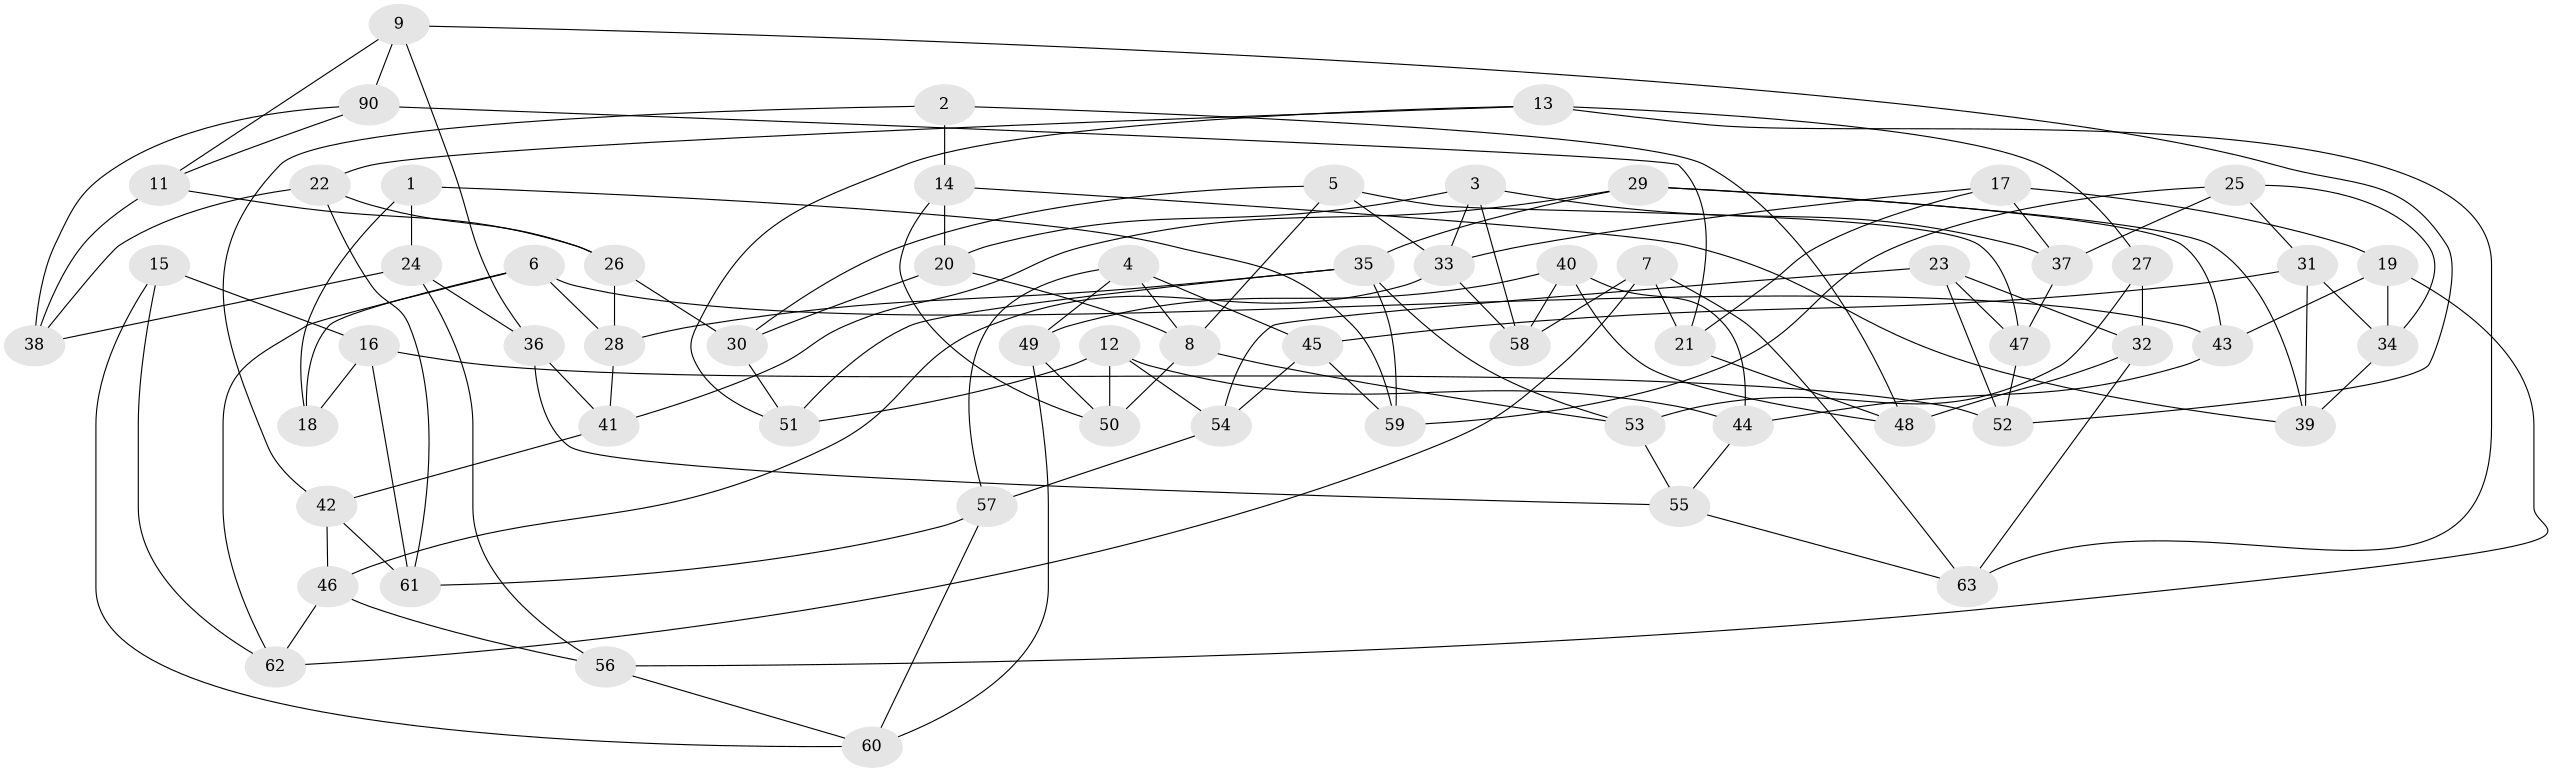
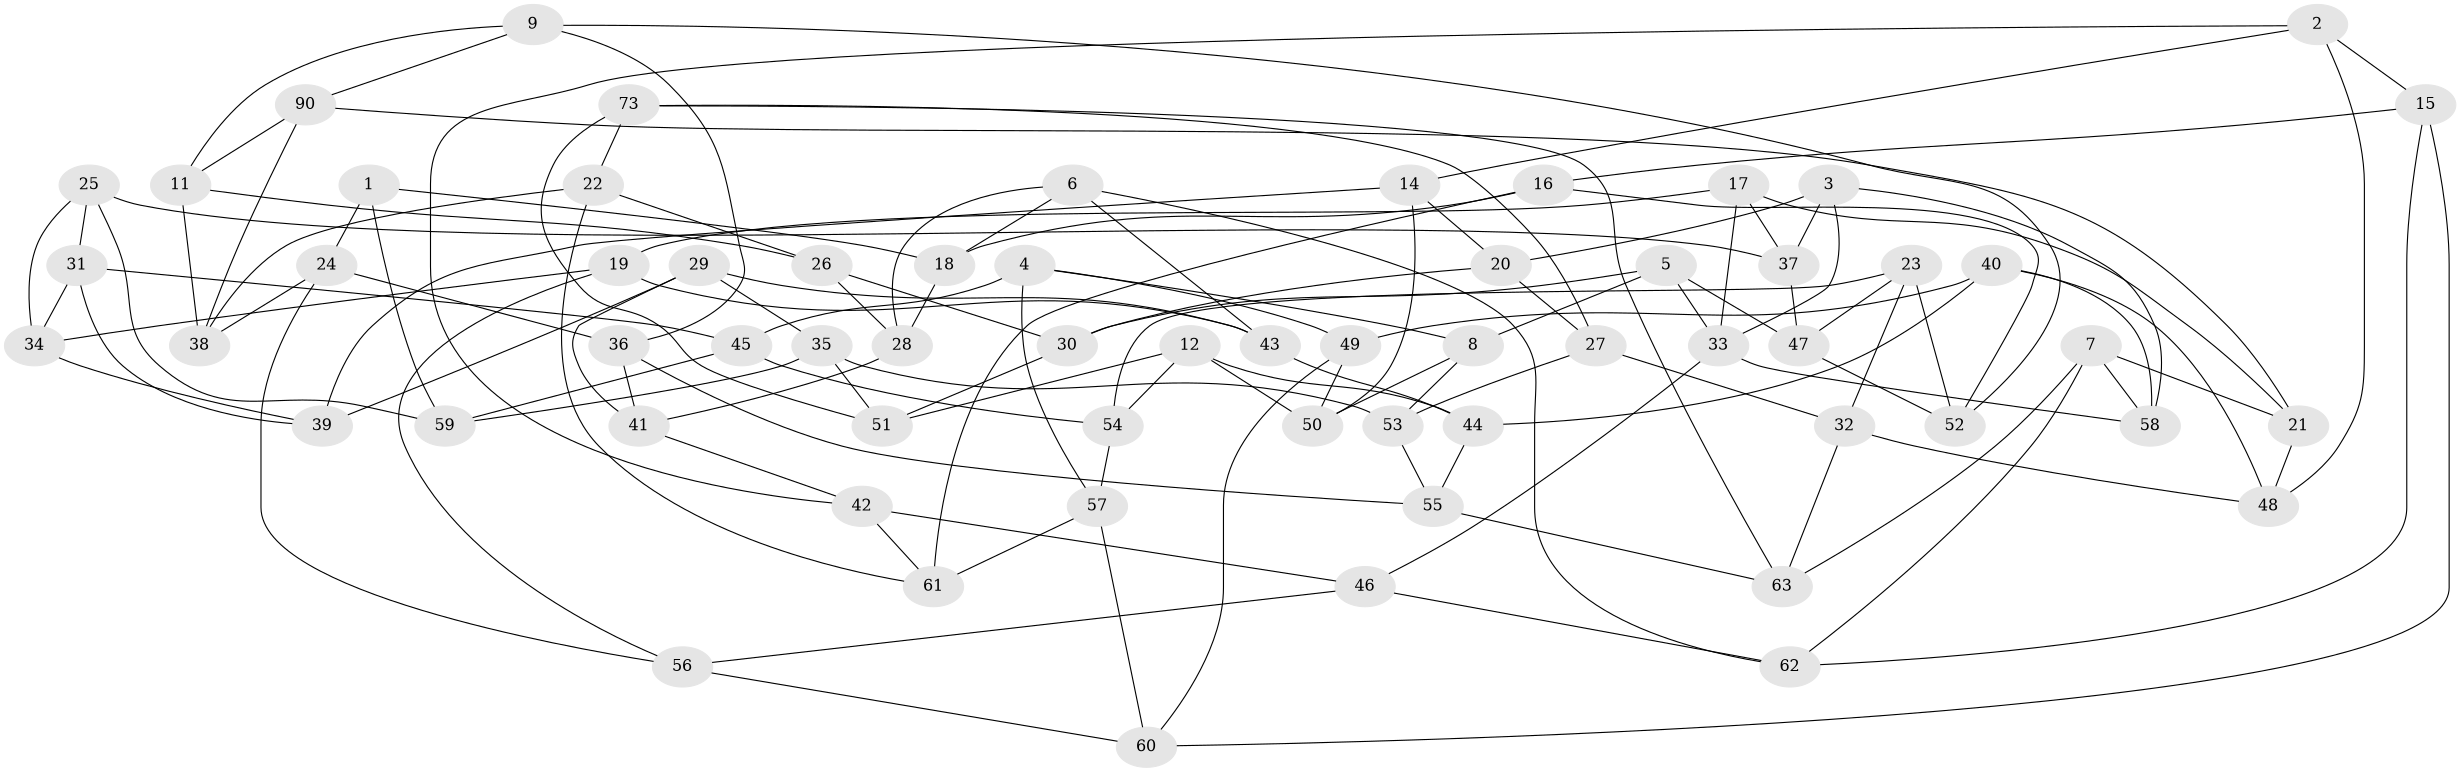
  graph {
    node [color=gray90 style=filled]
    1
    18
    24
    59
    28
    36
    38
    56
    2
    14
    15
    42
    48
    20
    50
    39
    62
    16
    60
    61
    46
    3
    58
    33
    37
    30
    27
    47
    4
    8
    45
    49
    57
    53
    54
    5
    51
    52
    6
    43
    41
    44
    7
    21
    63
    55
    n47 [label=90]
    9
    11
    26
    12
-   13
+   13 [label=73]
    22
    32
    17
    19
    34
    23
    25
    31
    29
    35
    40
    1 -- 18
    1 -- 24
    1 -- 59
-   35 -- 28
+   18 -- 28
    24 -- 36
    24 -- 38
    24 -- 56
    28 -- 41
    36 -- 41
    36 -- 55
    56 -- 60
    2 -- 14
+   2 -- 15
    2 -- 42
    2 -- 48
    14 -- 20
    14 -- 50
    14 -- 39
    15 -- 62
    15 -- 16
    15 -- 60
    42 -- 61
    42 -- 46
    20 -- 30
-   20 -- 8
+   20 -- 27
    16 -- 18
    16 -- 61
    16 -- 52
    46 -- 56
    46 -- 62
    3 -- 20
    3 -- 58
    3 -- 33
    3 -- 37
    33 -- 46
    33 -- 58
    37 -- 47
    30 -- 51
    27 -- 53
    27 -- 32
    47 -- 52
    4 -- 8
    4 -- 45
    4 -- 49
    4 -- 57
    8 -- 50
    8 -- 53
    45 -- 59
    45 -- 54
    49 -- 50
    49 -- 60
    57 -- 60
    57 -- 61
    53 -- 55
    54 -- 57
    5 -- 33
    5 -- 30
    5 -- 47
    5 -- 8
    6 -- 18
    6 -- 28
    6 -- 62
    6 -- 43
    43 -- 44
    41 -- 42
    44 -- 55
    7 -- 62
    7 -- 58
    7 -- 21
    7 -- 63
    21 -- 48
    55 -- 63
    n47 -- 38
    n47 -- 21
    n47 -- 11
    9 -- 36
    9 -- 52
    9 -- n47
    9 -- 11
    11 -- 38
    11 -- 26
    26 -- 28
    26 -- 30
    12 -- 50
    12 -- 54
    12 -- 51
    12 -- 44
    13 -- 27
    13 -- 51
    13 -- 63
    13 -- 22
    22 -- 38
    22 -- 61
    22 -- 26
    32 -- 48
    32 -- 63
    17 -- 33
    17 -- 37
    17 -- 21
    17 -- 19
    19 -- 56
    19 -- 43
    19 -- 34
    34 -- 39
    23 -- 47
    23 -- 54
    23 -- 52
    23 -- 32
    25 -- 59
    25 -- 37
    25 -- 34
    25 -- 31
    31 -- 39
    31 -- 45
    31 -- 34
    29 -- 39
    29 -- 43
    29 -- 41
    29 -- 35
    35 -- 59
    35 -- 53
    35 -- 51
    40 -- 48
    40 -- 58
    40 -- 49
    40 -- 44
  }
